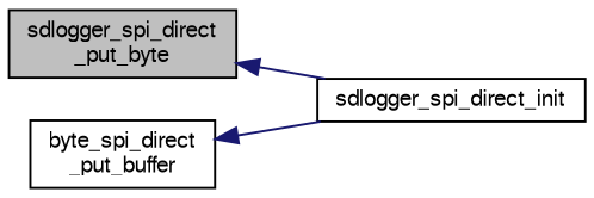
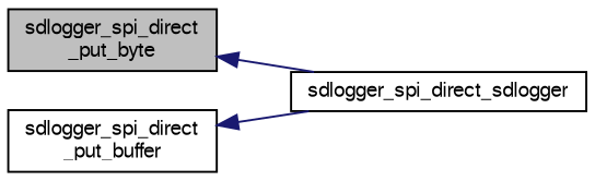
  digraph {
    rankdir=LR
    node [color=black fillcolor=white fontname=FreeSans fontsize=10 shape=record style=filled]
    edge [color=midnightblue dir=back fontname=FreeSans fontsize=10 labelfontname=FreeSans labelfontsize=10 style=solid]
    n1 [fillcolor=grey75 fontcolor=black height=0.2 label="sdlogger_spi_direct\l_put_byte" width=0.4]
-   n2 [height=0.2 label=sdlogger_spi_direct_init width=0.4]
-   n3 [height=0.2 label="byte_spi_direct\l_put_buffer" width=0.4]
+   n2 [height=0.2 label=sdlogger_spi_direct_sdlogger width=0.4]
+   n3 [height=0.2 label="sdlogger_spi_direct\l_put_buffer" width=0.4]
    n1 -> n2
    n3 -> n2
  }
